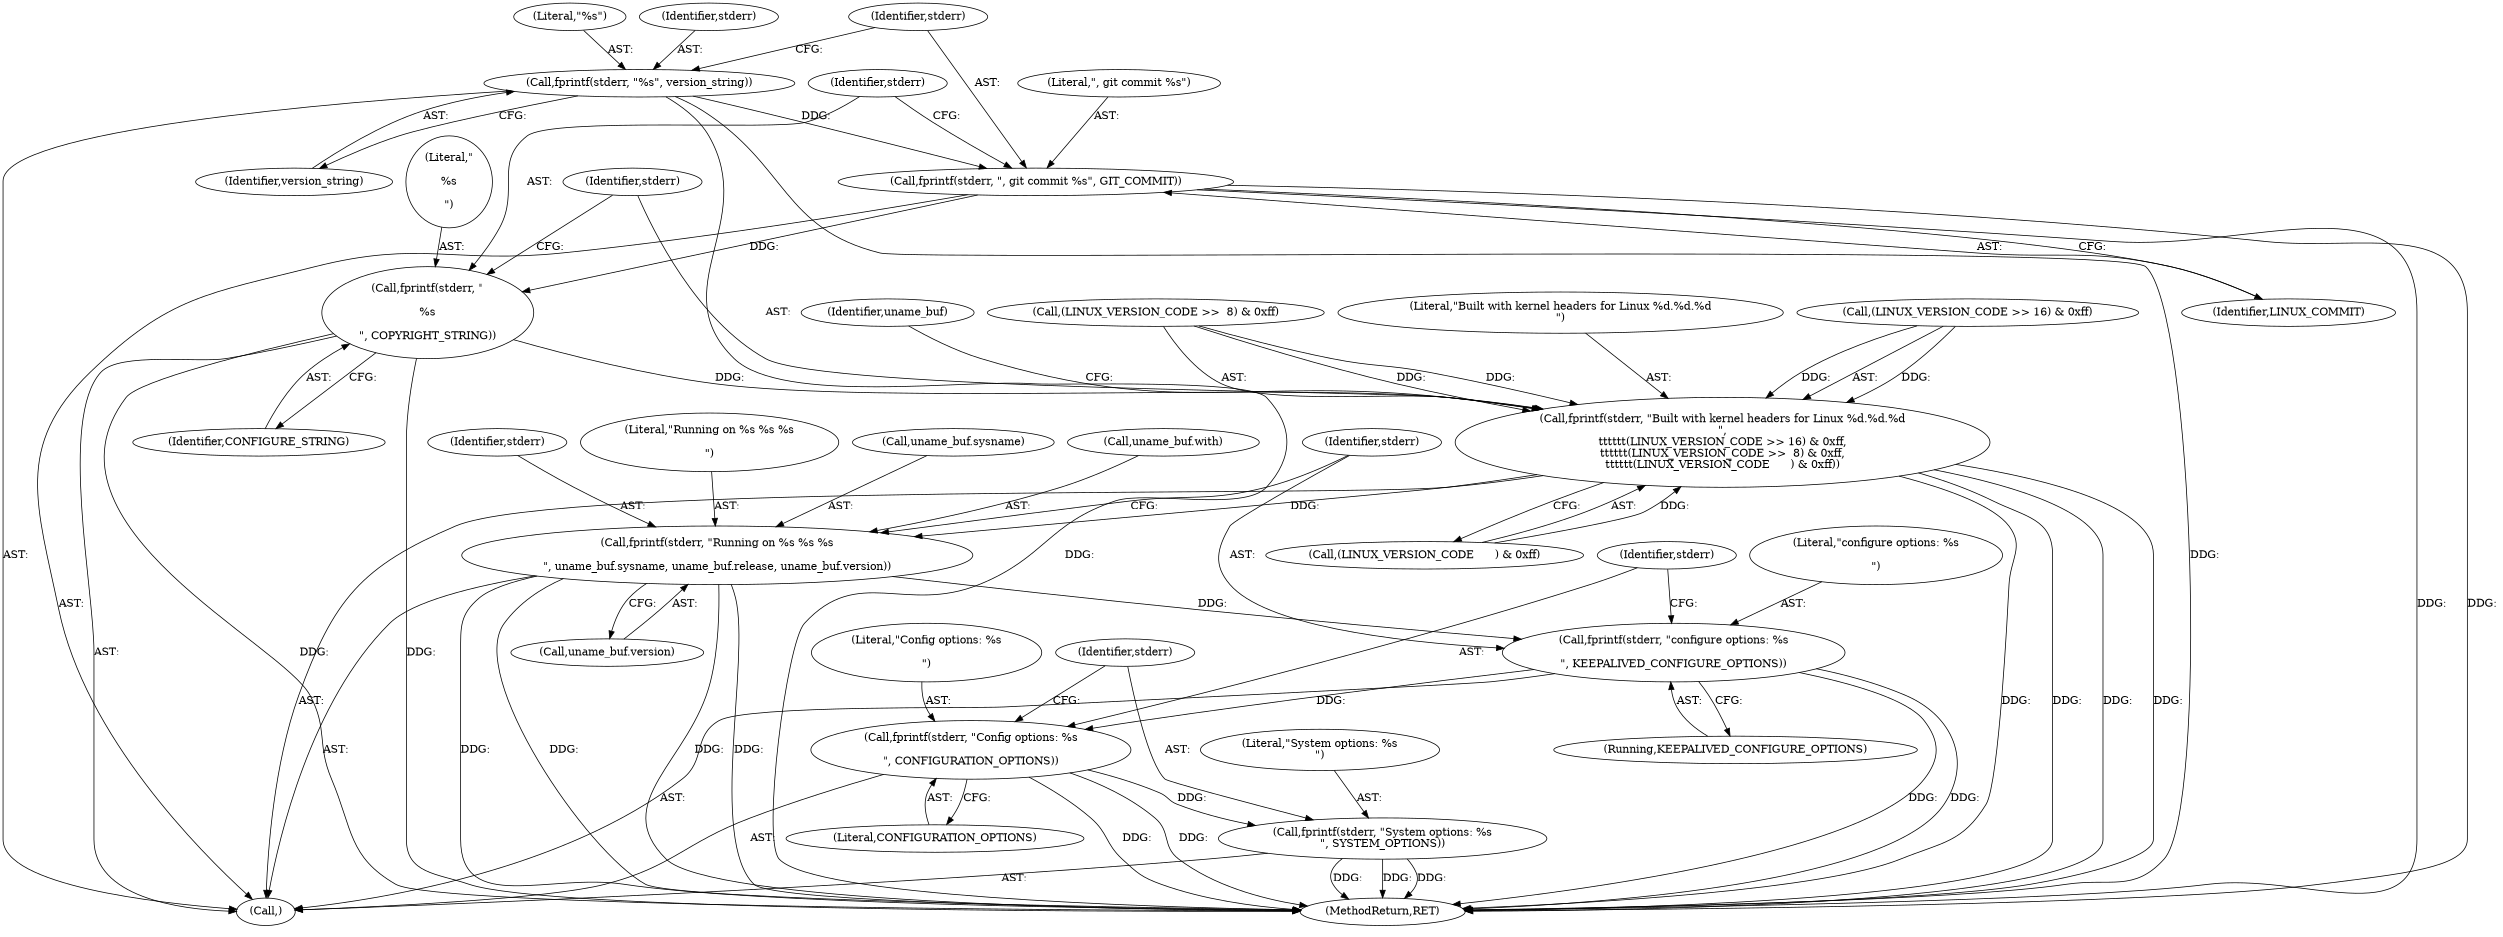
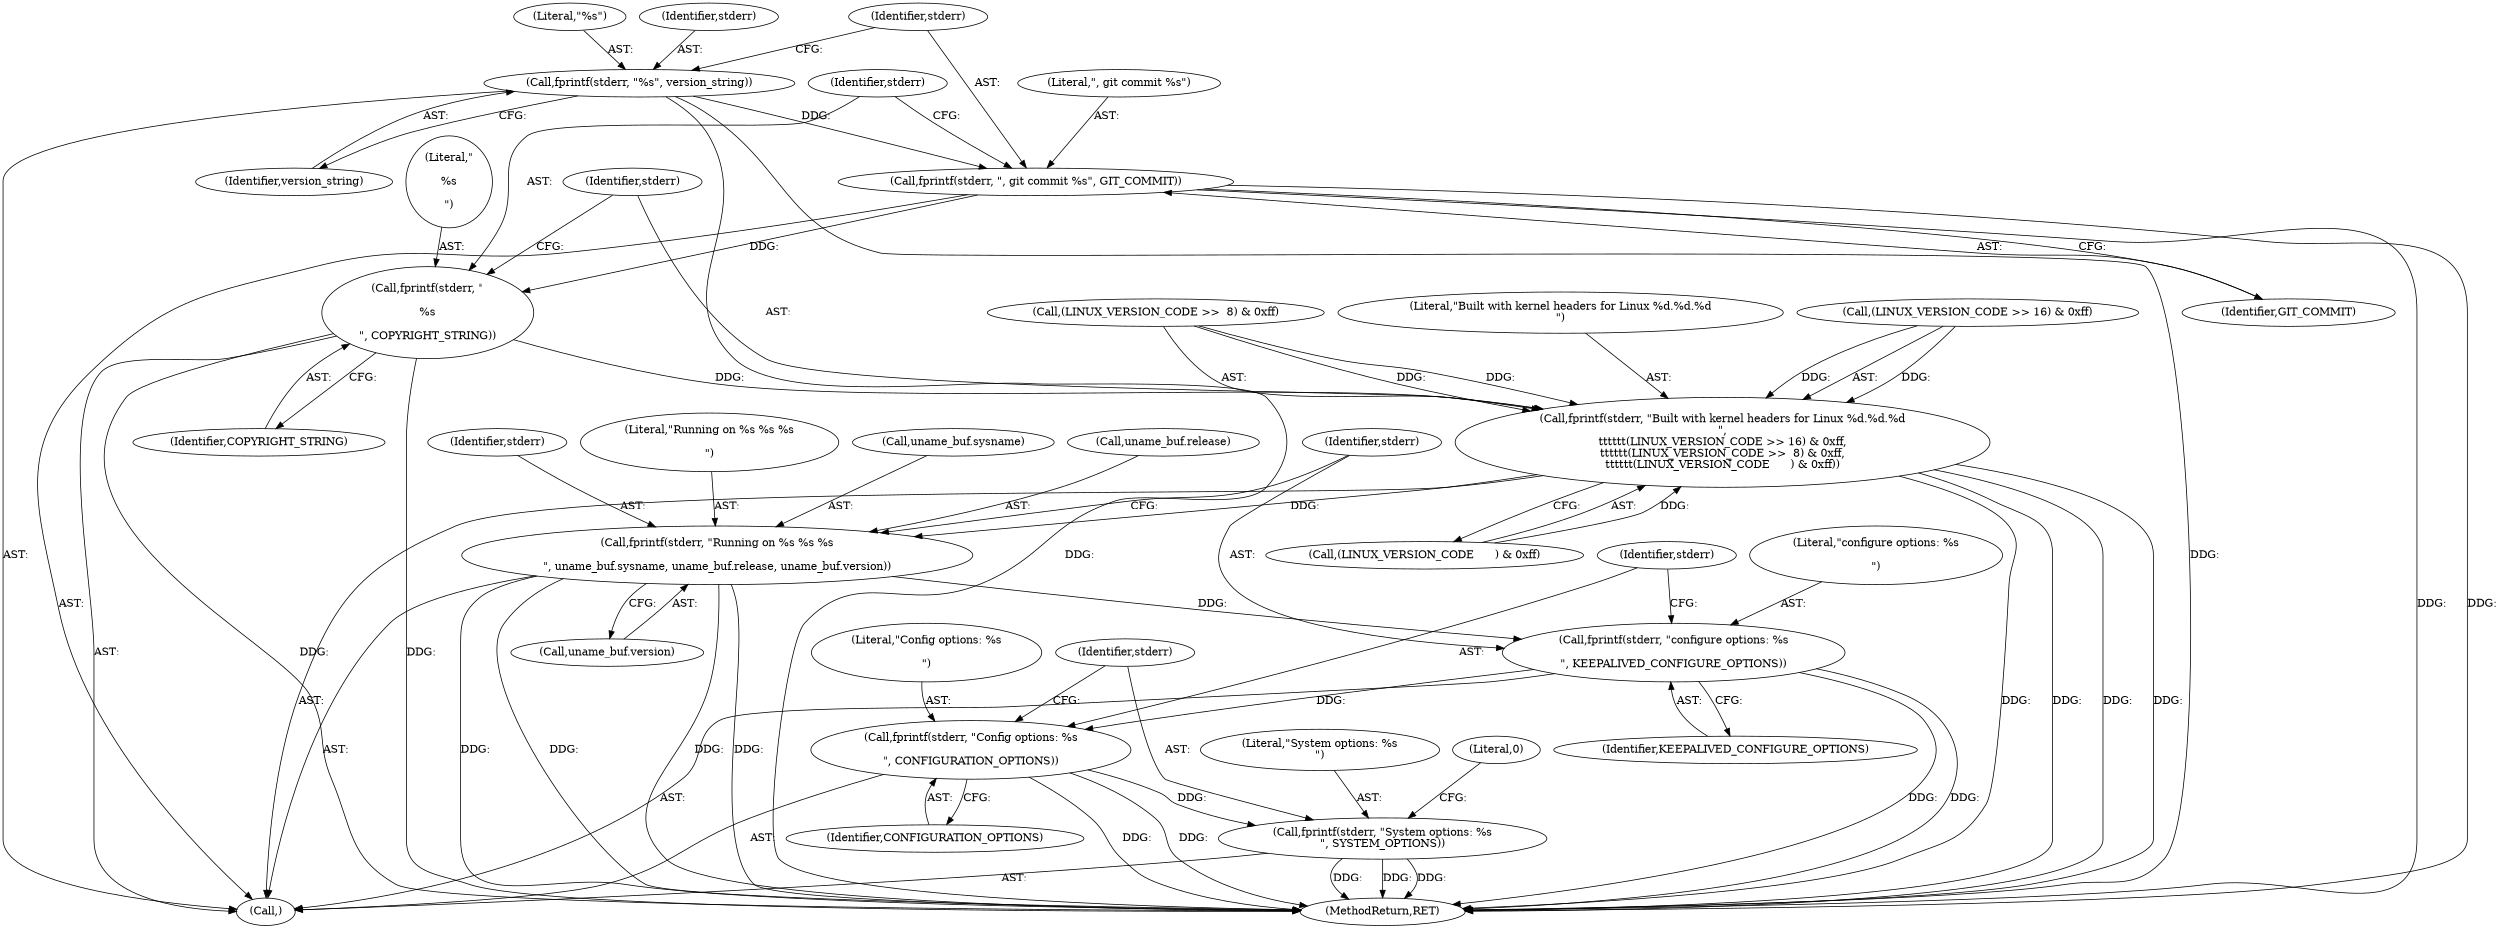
  digraph {
    n1 [label="(Call,fprintf(stderr, \"\n\n%s\n\n\", COPYRIGHT_STRING))"]
    n2 [label="(Call,fprintf(stderr, \"Built with kernel headers for Linux %d.%d.%d\n\",\n\t\t\t\t\t\t(LINUX_VERSION_CODE >> 16) & 0xff,\n\t\t\t\t\t\t(LINUX_VERSION_CODE >>  8) & 0xff,\n\t\t\t\t\t\t(LINUX_VERSION_CODE      ) & 0xff))"]
-   n3 [label="(Identifier,CONFIGURE_STRING)"]
+   n3 [label="(Identifier,COPYRIGHT_STRING)"]
    n4 [label="(Call,)"]
    n5 [label="(MethodReturn,RET)"]
    n6 [label="(Call,fprintf(stderr, \"Running on %s %s %s\n\n\", uname_buf.sysname, uname_buf.release, uname_buf.version))"]
    n7 [label="(Call,(LINUX_VERSION_CODE      ) & 0xff)"]
    n8 [label="(Call,fprintf(stderr, \", git commit %s\", GIT_COMMIT))"]
-   n9 [label="(Identifier,LINUX_COMMIT)"]
+   n9 [label="(Identifier,GIT_COMMIT)"]
    n10 [label="(Call,fprintf(stderr, \"%s\", version_string))"]
    n11 [label="(Identifier,version_string)"]
    n12 [label="(Call,fprintf(stderr, \"configure options: %s\n\n\", KEEPALIVED_CONFIGURE_OPTIONS))"]
    n13 [label="(Call,uname_buf.version)"]
    n14 [label="(Call,fprintf(stderr, \"Config options: %s\n\n\", CONFIGURATION_OPTIONS))"]
-   n15 [label="(Running,KEEPALIVED_CONFIGURE_OPTIONS)"]
+   n15 [label="(Identifier,KEEPALIVED_CONFIGURE_OPTIONS)"]
    n16 [label="(Call,fprintf(stderr, \"System options: %s\n\", SYSTEM_OPTIONS))"]
-   n17 [label="(Literal,CONFIGURATION_OPTIONS)"]
+   n17 [label="(Identifier,CONFIGURATION_OPTIONS)"]
    n18 [label="(Literal,\"%s\")"]
    n19 [label="(Call,(LINUX_VERSION_CODE >>  8) & 0xff)"]
    n20 [label="(Call,uname_buf.sysname)"]
    n21 [label="(Literal,\"Built with kernel headers for Linux %d.%d.%d\n\")"]
    n22 [label="(Identifier,stderr)"]
    n23 [label="(Literal,\"System options: %s\n\")"]
+   n24 [label="(Literal,0)"]
    n25 [label="(Literal,\"configure options: %s\n\n\")"]
    n26 [label="(Literal,\"\n\n%s\n\n\")"]
    n27 [label="(Identifier,stderr)"]
-   n28 [label="(Call,uname_buf.with)"]
+   n28 [label="(Call,uname_buf.release)"]
    n29 [label="(Call,(LINUX_VERSION_CODE >> 16) & 0xff)"]
    n30 [label="(Literal,\", git commit %s\")"]
    n31 [label="(Identifier,stderr)"]
    n32 [label="(Identifier,stderr)"]
    n33 [label="(Literal,\"Config options: %s\n\n\")"]
    n34 [label="(Identifier,stderr)"]
    n35 [label="(Identifier,stderr)"]
    n36 [label="(Identifier,stderr)"]
-   n37 [label="(Identifier,uname_buf)"]
    n38 [label="(Literal,\"Running on %s %s %s\n\n\")"]
    n39 [label="(Identifier,stderr)"]
    n1 -> n2 [label="DDG: "]
    n1 -> n3 [label="CFG: "]
    n1 -> n4 [label="AST: "]
    n1 -> n5 [label="DDG: "]
    n1 -> n5 [label="DDG: "]
    n2 -> n4 [label="AST: "]
    n2 -> n5 [label="DDG: "]
    n2 -> n5 [label="DDG: "]
    n2 -> n5 [label="DDG: "]
    n2 -> n5 [label="DDG: "]
    n2 -> n6 [label="DDG: "]
    n2 -> n7 [label="CFG: "]
    n3 -> n1 [label="AST: "]
    n6 -> n4 [label="AST: "]
    n6 -> n5 [label="DDG: "]
    n6 -> n5 [label="DDG: "]
    n6 -> n5 [label="DDG: "]
    n6 -> n5 [label="DDG: "]
    n6 -> n12 [label="DDG: "]
    n6 -> n13 [label="CFG: "]
    n7 -> n2 [label="AST: "]
    n7 -> n2 [label="DDG: "]
    n8 -> n1 [label="DDG: "]
    n8 -> n4 [label="AST: "]
    n8 -> n5 [label="DDG: "]
    n8 -> n5 [label="DDG: "]
    n8 -> n9 [label="CFG: "]
    n9 -> n8 [label="AST: "]
    n10 -> n4 [label="AST: "]
    n10 -> n5 [label="DDG: "]
    n10 -> n5 [label="DDG: "]
    n10 -> n8 [label="DDG: "]
    n10 -> n11 [label="CFG: "]
    n11 -> n10 [label="AST: "]
    n12 -> n4 [label="AST: "]
    n12 -> n5 [label="DDG: "]
    n12 -> n5 [label="DDG: "]
    n12 -> n14 [label="DDG: "]
    n12 -> n15 [label="CFG: "]
    n13 -> n6 [label="AST: "]
    n14 -> n4 [label="AST: "]
    n14 -> n5 [label="DDG: "]
    n14 -> n5 [label="DDG: "]
    n14 -> n16 [label="DDG: "]
    n14 -> n17 [label="CFG: "]
    n15 -> n12 [label="AST: "]
    n16 -> n4 [label="AST: "]
    n16 -> n5 [label="DDG: "]
    n16 -> n5 [label="DDG: "]
    n16 -> n5 [label="DDG: "]
    n17 -> n14 [label="AST: "]
    n18 -> n10 [label="AST: "]
    n19 -> n2 [label="AST: "]
    n19 -> n2 [label="DDG: "]
    n19 -> n2 [label="DDG: "]
    n20 -> n6 [label="AST: "]
    n21 -> n2 [label="AST: "]
    n22 -> n12 [label="CFG: "]
    n22 -> n14 [label="AST: "]
    n23 -> n16 [label="AST: "]
+   n24 -> n16 [label="CFG: "]
    n25 -> n12 [label="AST: "]
    n26 -> n1 [label="AST: "]
    n27 -> n8 [label="AST: "]
    n27 -> n10 [label="CFG: "]
    n28 -> n6 [label="AST: "]
    n29 -> n2 [label="AST: "]
    n29 -> n2 [label="DDG: "]
    n29 -> n2 [label="DDG: "]
    n30 -> n8 [label="AST: "]
    n31 -> n6 [label="AST: "]
    n32 -> n1 [label="CFG: "]
    n32 -> n2 [label="AST: "]
    n33 -> n14 [label="AST: "]
    n34 -> n1 [label="AST: "]
    n34 -> n8 [label="CFG: "]
    n35 -> n6 [label="CFG: "]
    n35 -> n12 [label="AST: "]
    n36 -> n10 [label="AST: "]
-   n37 -> n2 [label="CFG: "]
    n38 -> n6 [label="AST: "]
    n39 -> n14 [label="CFG: "]
    n39 -> n16 [label="AST: "]
  }
